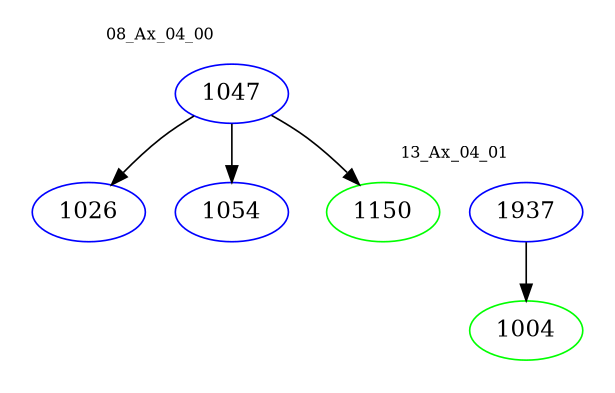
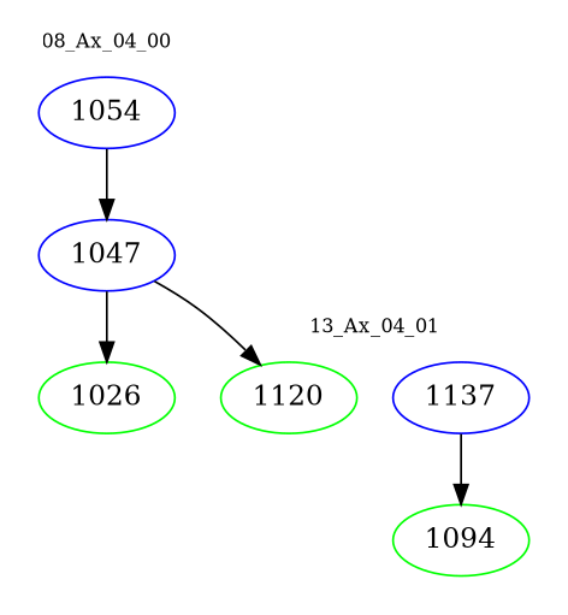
  digraph {
    node [color=blue]
    edge [color=black]
-   n1 [label=1937]
-   n2 [color=green label=1004]
-   n3 [color=green label=1150]
+   n1 [label=1137]
+   n2 [color=green label=1094]
+   n3 [color=green label=1120]
    n4 [label=1047]
-   n5 [label=1026]
+   n5 [color=green label=1026]
    n6 [label=1054]
    subgraph cluster_1 {
      color=white
      fontsize=10
      label="13_Ax_04_01"
      n1
      n2
      n3
    }
    subgraph cluster_2 {
      color=white
      fontsize=10
      label="08_Ax_04_00"
      n4
      n5
      n6
    }
    n1 -> n2
    n4 -> n3
    n4 -> n5
-   n4 -> n6
+   n6 -> n4
  }
